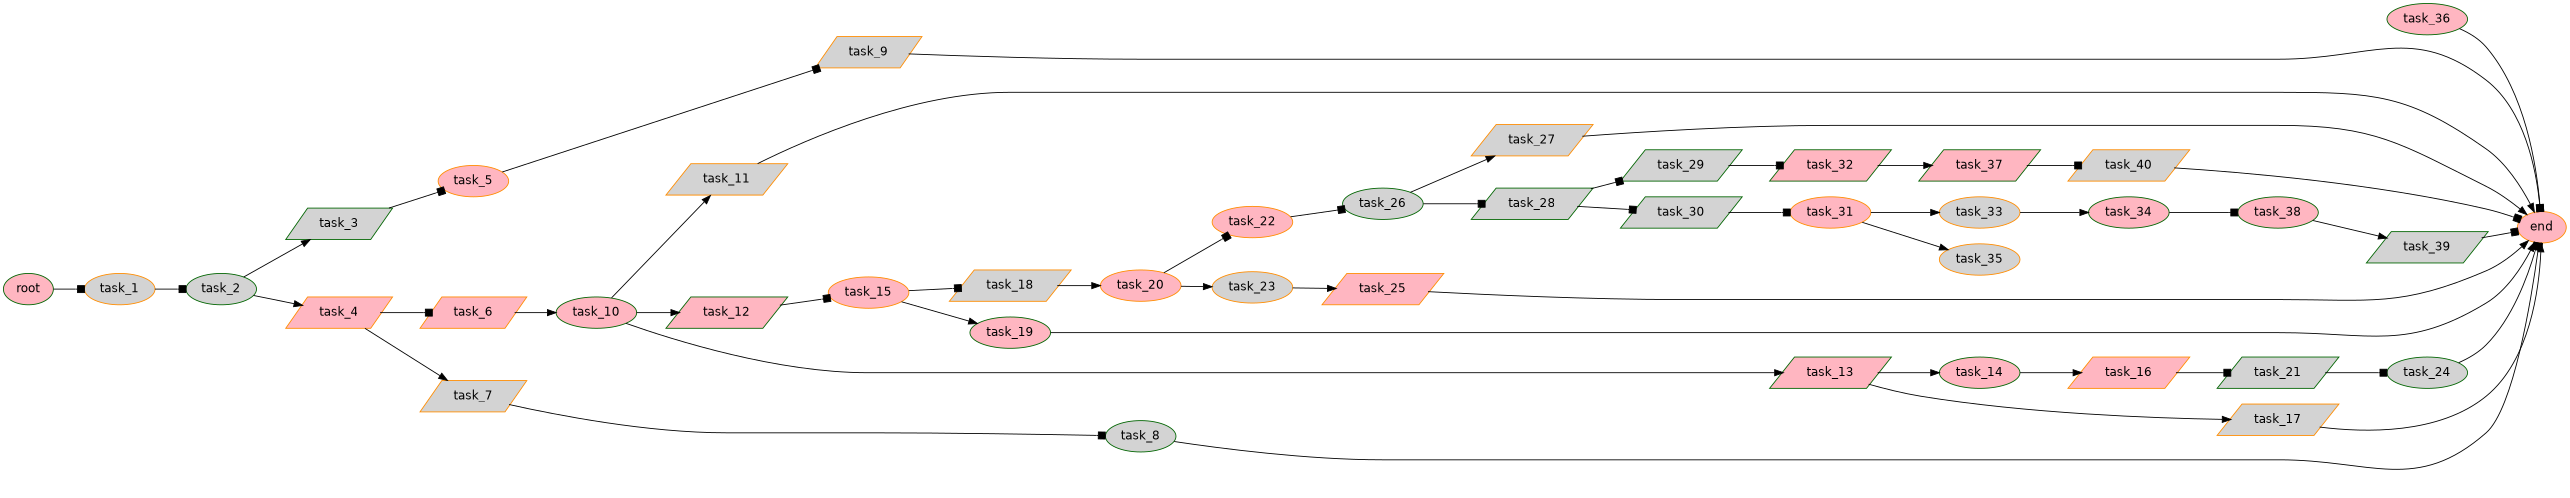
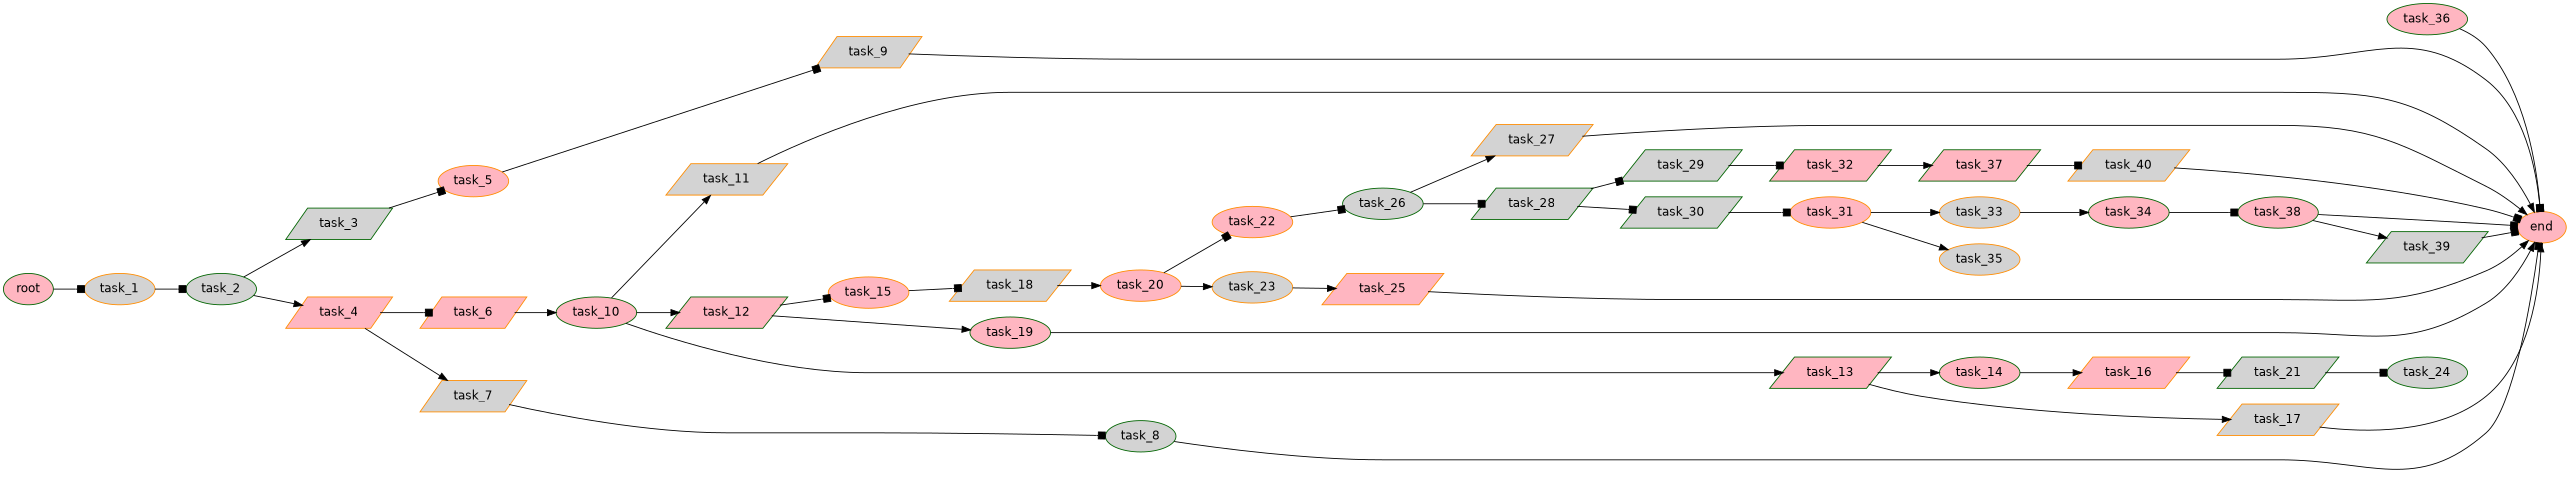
  digraph {
    fontname="DejaVu Sans"
    rankdir=LR
    node [color=darkorange fillcolor=lightgrey fontname="DejaVu Sans" shape=ellipse style=filled]
    edge [arrowhead=box fontname="DejaVu Sans"]
    task_1
    root [color=darkgreen fillcolor=lightpink]
    task_2 [color=darkgreen]
    task_3 [color=darkgreen shape=parallelogram]
    task_4 [fillcolor=lightpink shape=parallelogram]
    task_5 [fillcolor=lightpink]
    task_6 [fillcolor=lightpink shape=parallelogram]
    task_7 [shape=parallelogram]
    task_9 [shape=parallelogram]
    task_10 [color=darkgreen fillcolor=lightpink]
    task_8 [color=darkgreen]
    end [fillcolor=lightpink]
    task_11 [shape=parallelogram]
    task_12 [color=darkgreen fillcolor=lightpink shape=parallelogram]
    task_13 [color=darkgreen fillcolor=lightpink shape=parallelogram]
    task_15 [fillcolor=lightpink]
    task_14 [color=darkgreen fillcolor=lightpink]
    task_17 [shape=parallelogram]
    task_18 [shape=parallelogram]
    task_19 [color=darkgreen fillcolor=lightpink]
    task_16 [fillcolor=lightpink shape=parallelogram]
    task_21 [color=darkgreen shape=parallelogram]
    task_20 [fillcolor=lightpink]
    task_24 [color=darkgreen]
    task_22 [fillcolor=lightpink]
    task_23
    task_26 [color=darkgreen]
    task_25 [fillcolor=lightpink shape=parallelogram]
    task_27 [shape=parallelogram]
    task_28 [color=darkgreen shape=parallelogram]
    task_29 [color=darkgreen shape=parallelogram]
    task_30 [color=darkgreen shape=parallelogram]
    task_32 [color=darkgreen fillcolor=lightpink shape=parallelogram]
    task_31 [fillcolor=lightpink]
    task_37 [color=darkgreen fillcolor=lightpink shape=parallelogram]
    task_33
    task_35
    task_34 [color=darkgreen fillcolor=lightpink]
    task_40 [shape=parallelogram]
    task_38 [color=darkgreen fillcolor=lightpink]
    task_39 [color=darkgreen shape=parallelogram]
    task_36 [color=darkgreen fillcolor=lightpink]
    task_1 -> task_2
    root -> task_1
    task_2 -> task_3 [arrowhead=normal]
    task_2 -> task_4 [arrowhead=normal]
    task_3 -> task_5
    task_4 -> task_6
    task_4 -> task_7 [arrowhead=normal]
    task_5 -> task_9
    task_6 -> task_10 [arrowhead=normal]
    task_7 -> task_8
    task_9 -> end
    task_10 -> task_11 [arrowhead=normal]
    task_10 -> task_12 [arrowhead=normal]
    task_10 -> task_13 [arrowhead=normal]
    task_8 -> end
    task_11 -> end [arrowhead=normal]
    task_12 -> task_15
    task_13 -> task_14 [arrowhead=normal]
    task_13 -> task_17 [arrowhead=normal]
    task_15 -> task_18
-   task_15 -> task_19 [arrowhead=normal]
+   task_12 -> task_19 [arrowhead=normal]
    task_14 -> task_16 [arrowhead=normal]
    task_17 -> end [arrowhead=normal]
    task_18 -> task_20 [arrowhead=normal]
    task_19 -> end [arrowhead=normal]
    task_16 -> task_21
    task_21 -> task_24
    task_20 -> task_22
    task_20 -> task_23 [arrowhead=normal]
-   task_24 -> end
+   task_38 -> end
    task_22 -> task_26
    task_23 -> task_25 [arrowhead=normal]
    task_26 -> task_27 [arrowhead=normal]
    task_26 -> task_28
    task_25 -> end [arrowhead=normal]
    task_27 -> end [arrowhead=normal]
    task_28 -> task_29
    task_28 -> task_30
    task_29 -> task_32
    task_30 -> task_31
    task_32 -> task_37 [arrowhead=normal]
    task_31 -> task_33 [arrowhead=normal]
    task_31 -> task_35 [arrowhead=normal]
    task_37 -> task_40
    task_33 -> task_34 [arrowhead=normal]
    task_34 -> task_38
    task_40 -> end
    task_38 -> task_39 [arrowhead=normal]
    task_39 -> end
    task_36 -> end
  }
